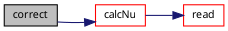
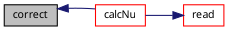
  digraph {
    fontname="Noto Sans"
    rankdir=LR
    node [color=red fontname="Noto Sans" fontsize=10 shape=record]
    edge [color=midnightblue fontname="Noto Sans" fontsize=10 labelfontname=Helvetica labelfontsize=10 style=solid]
    n1 [color=black fillcolor=grey75 fontcolor=black height=0.2 label=correct style=filled width=0.4]
    n2 [height=0.2 label=calcNu width=0.4]
    n3 [height=0.2 label=read width=0.4]
-   n1 -> n2
+   n2 -> n1
    n2 -> n3
  }
